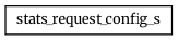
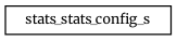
  digraph {
    rankdir=TB
    fontname=Merriweather
-   n1 [color=black fillcolor=white fontname=Merriweather fontsize=10 height=0.2 label=stats_request_config_s shape=record style=filled width=0.4]
+   n1 [color=black fillcolor=white fontname=Merriweather fontsize=10 height=0.2 label=stats_stats_config_s shape=record style=filled width=0.4]
  }
